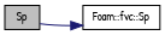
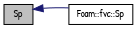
  digraph {
    rankdir=LR
    fontname="Patrick Hand"
    node [color=black fontname="Patrick Hand" fontsize=10 shape=record]
    n1 [fillcolor=grey75 fontcolor=black height=0.2 label=Sp style=filled width=0.4]
    n2 [height=0.2 label="Foam::fvc::Sp" width=0.4]
-   n1 -> n2 [color=midnightblue fontname="Patrick Hand" fontsize=10 labelfontname=FreeSans labelfontsize=10 style=solid]
+   n2 -> n1 [color=midnightblue fontname="Patrick Hand" fontsize=10 labelfontname=FreeSans labelfontsize=10 style=solid]
  }
